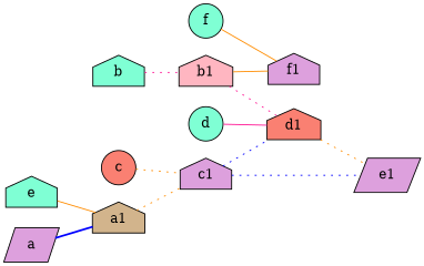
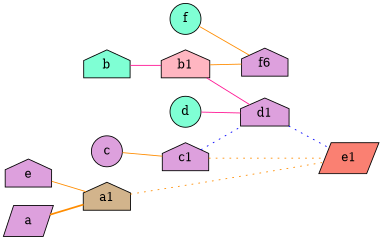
  graph {
    rankdir=LR
    node [fillcolor=aquamarine labelfontsize=50 shape=house style=filled]
    edge [color=darkorange style=dotted]
    a1 [fillcolor=tan]
-   e1 [fillcolor=plum shape=parallelogram]
-   e
-   d1 [fillcolor=salmon]
+   e1 [fillcolor=salmon shape=parallelogram]
+   e [fillcolor=plum]
+   d1 [fillcolor=plum]
    a [fillcolor=plum shape=parallelogram]
    f [shape=circle]
-   f1 [fillcolor=plum]
+   f1 [fillcolor=plum label=f6]
    b1 [fillcolor=lightpink]
-   c [fillcolor=salmon shape=circle]
+   c [fillcolor=plum shape=circle]
    c1 [fillcolor=plum]
    d [shape=circle]
    b
-   a1 -- c1
+   a1 -- e1
    e -- a1 [style=solid]
-   d1 -- e1
-   a -- a1 [color=blue style=bold]
+   d1 -- e1 [color=blue]
+   a -- a1 [style=bold]
    f -- f1 [style=solid]
-   b1 -- d1 [color=deeppink]
+   b1 -- d1 [color=deeppink style=solid]
    b1 -- f1 [style=solid]
-   c -- c1
-   c1 -- e1 [color=blue]
+   c -- c1 [style=solid]
+   c1 -- e1
    c1 -- d1 [color=blue]
    d -- d1 [color=deeppink style=solid]
-   b -- b1 [color=deeppink]
+   b -- b1 [color=deeppink style=solid]
  }
